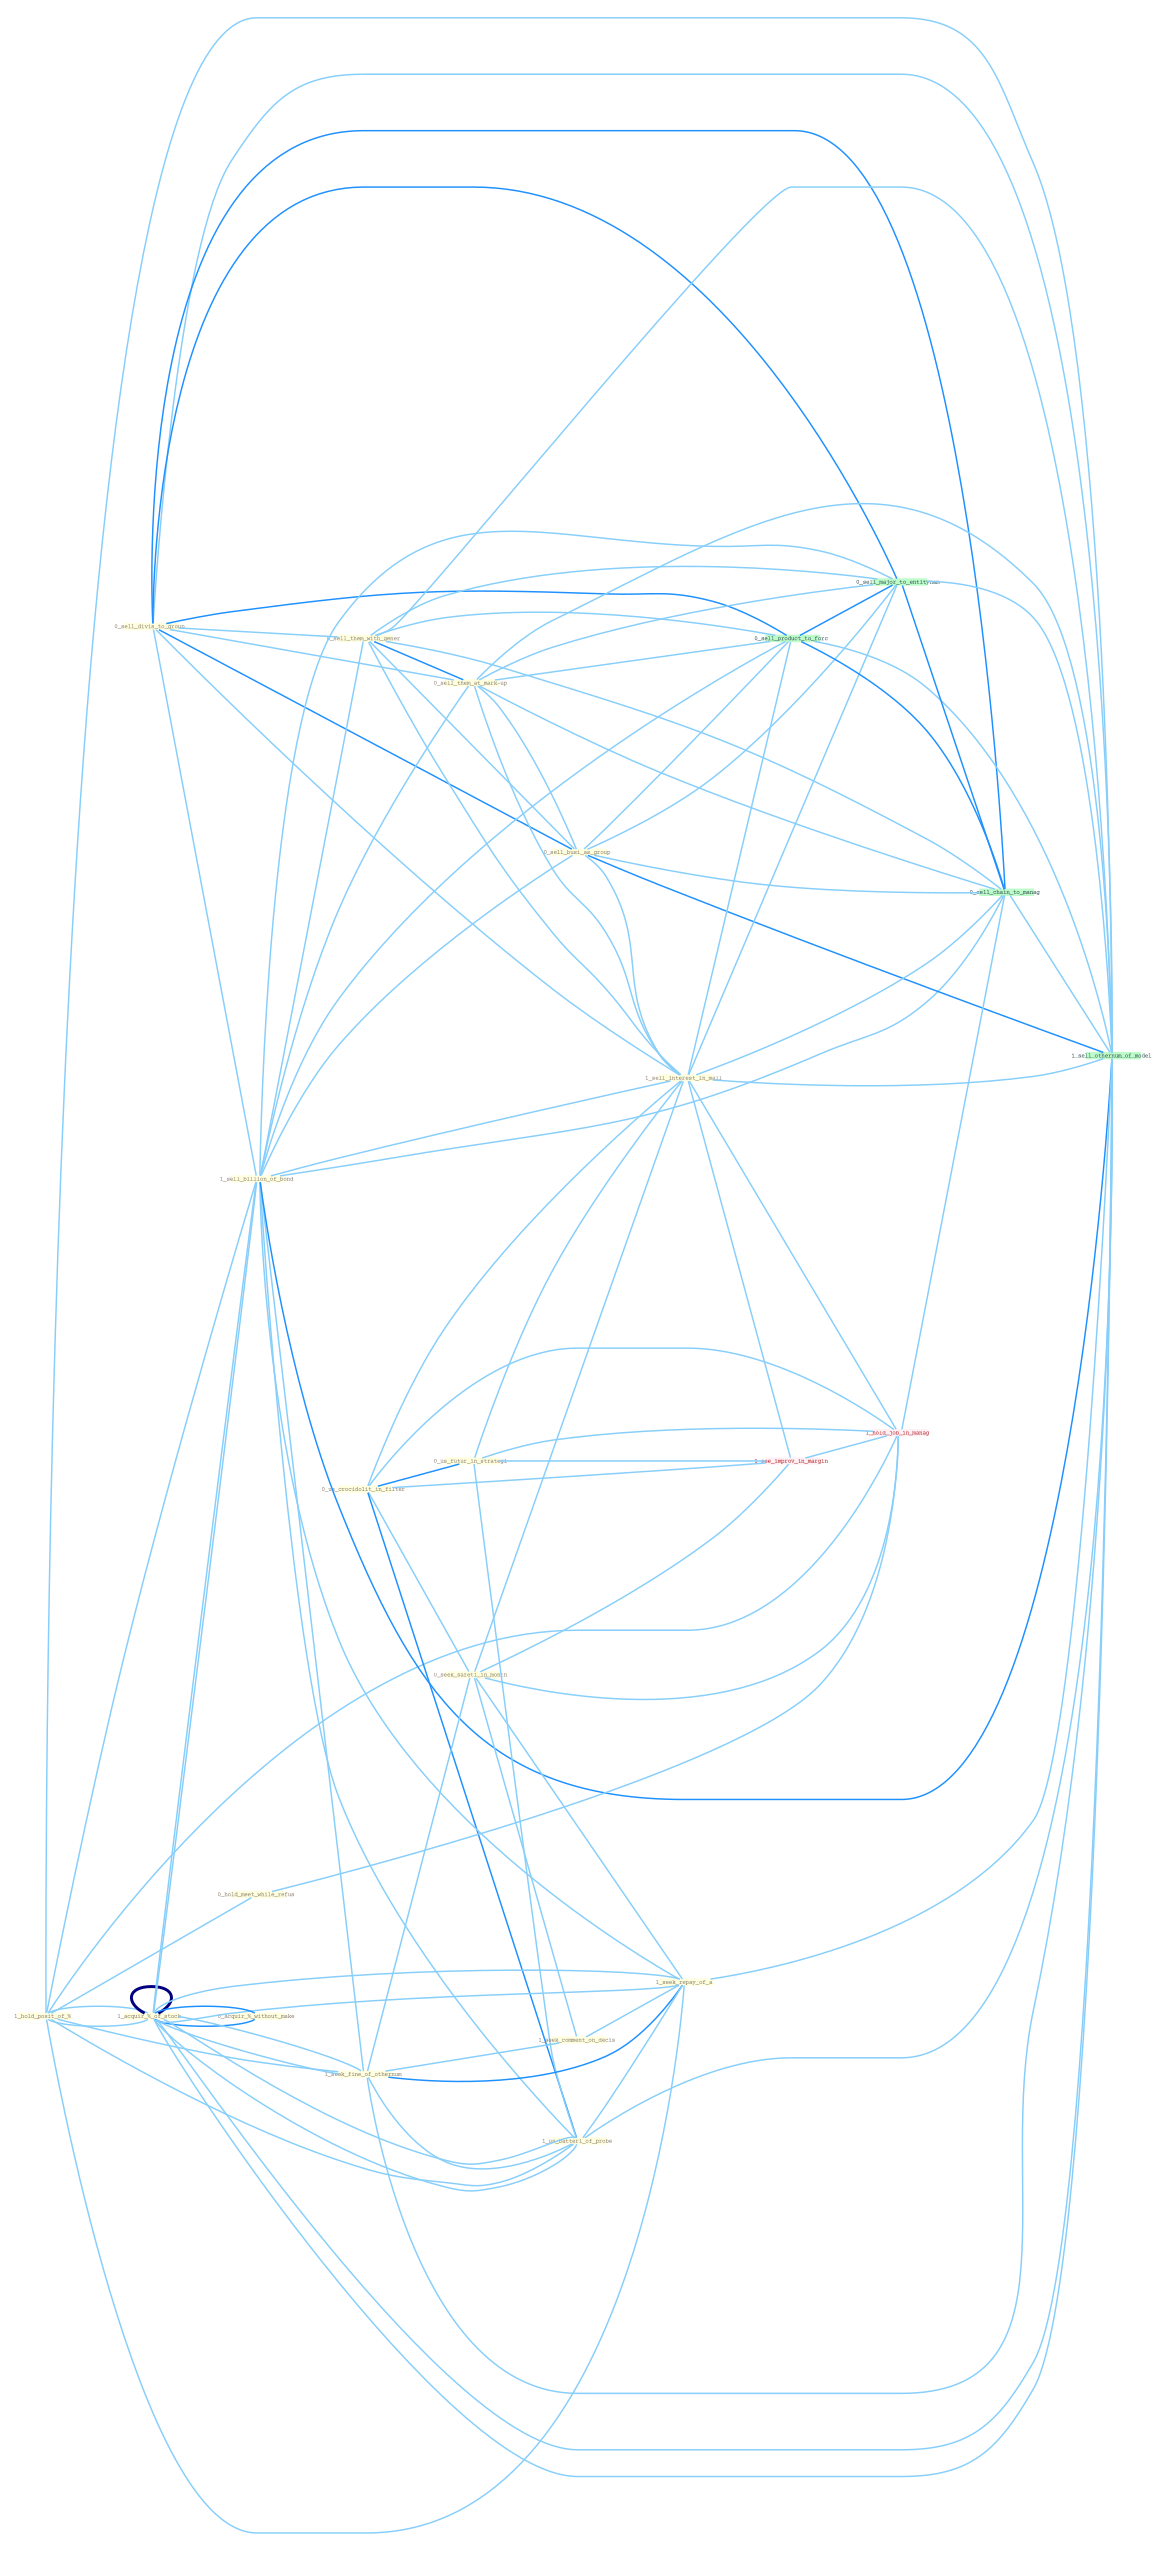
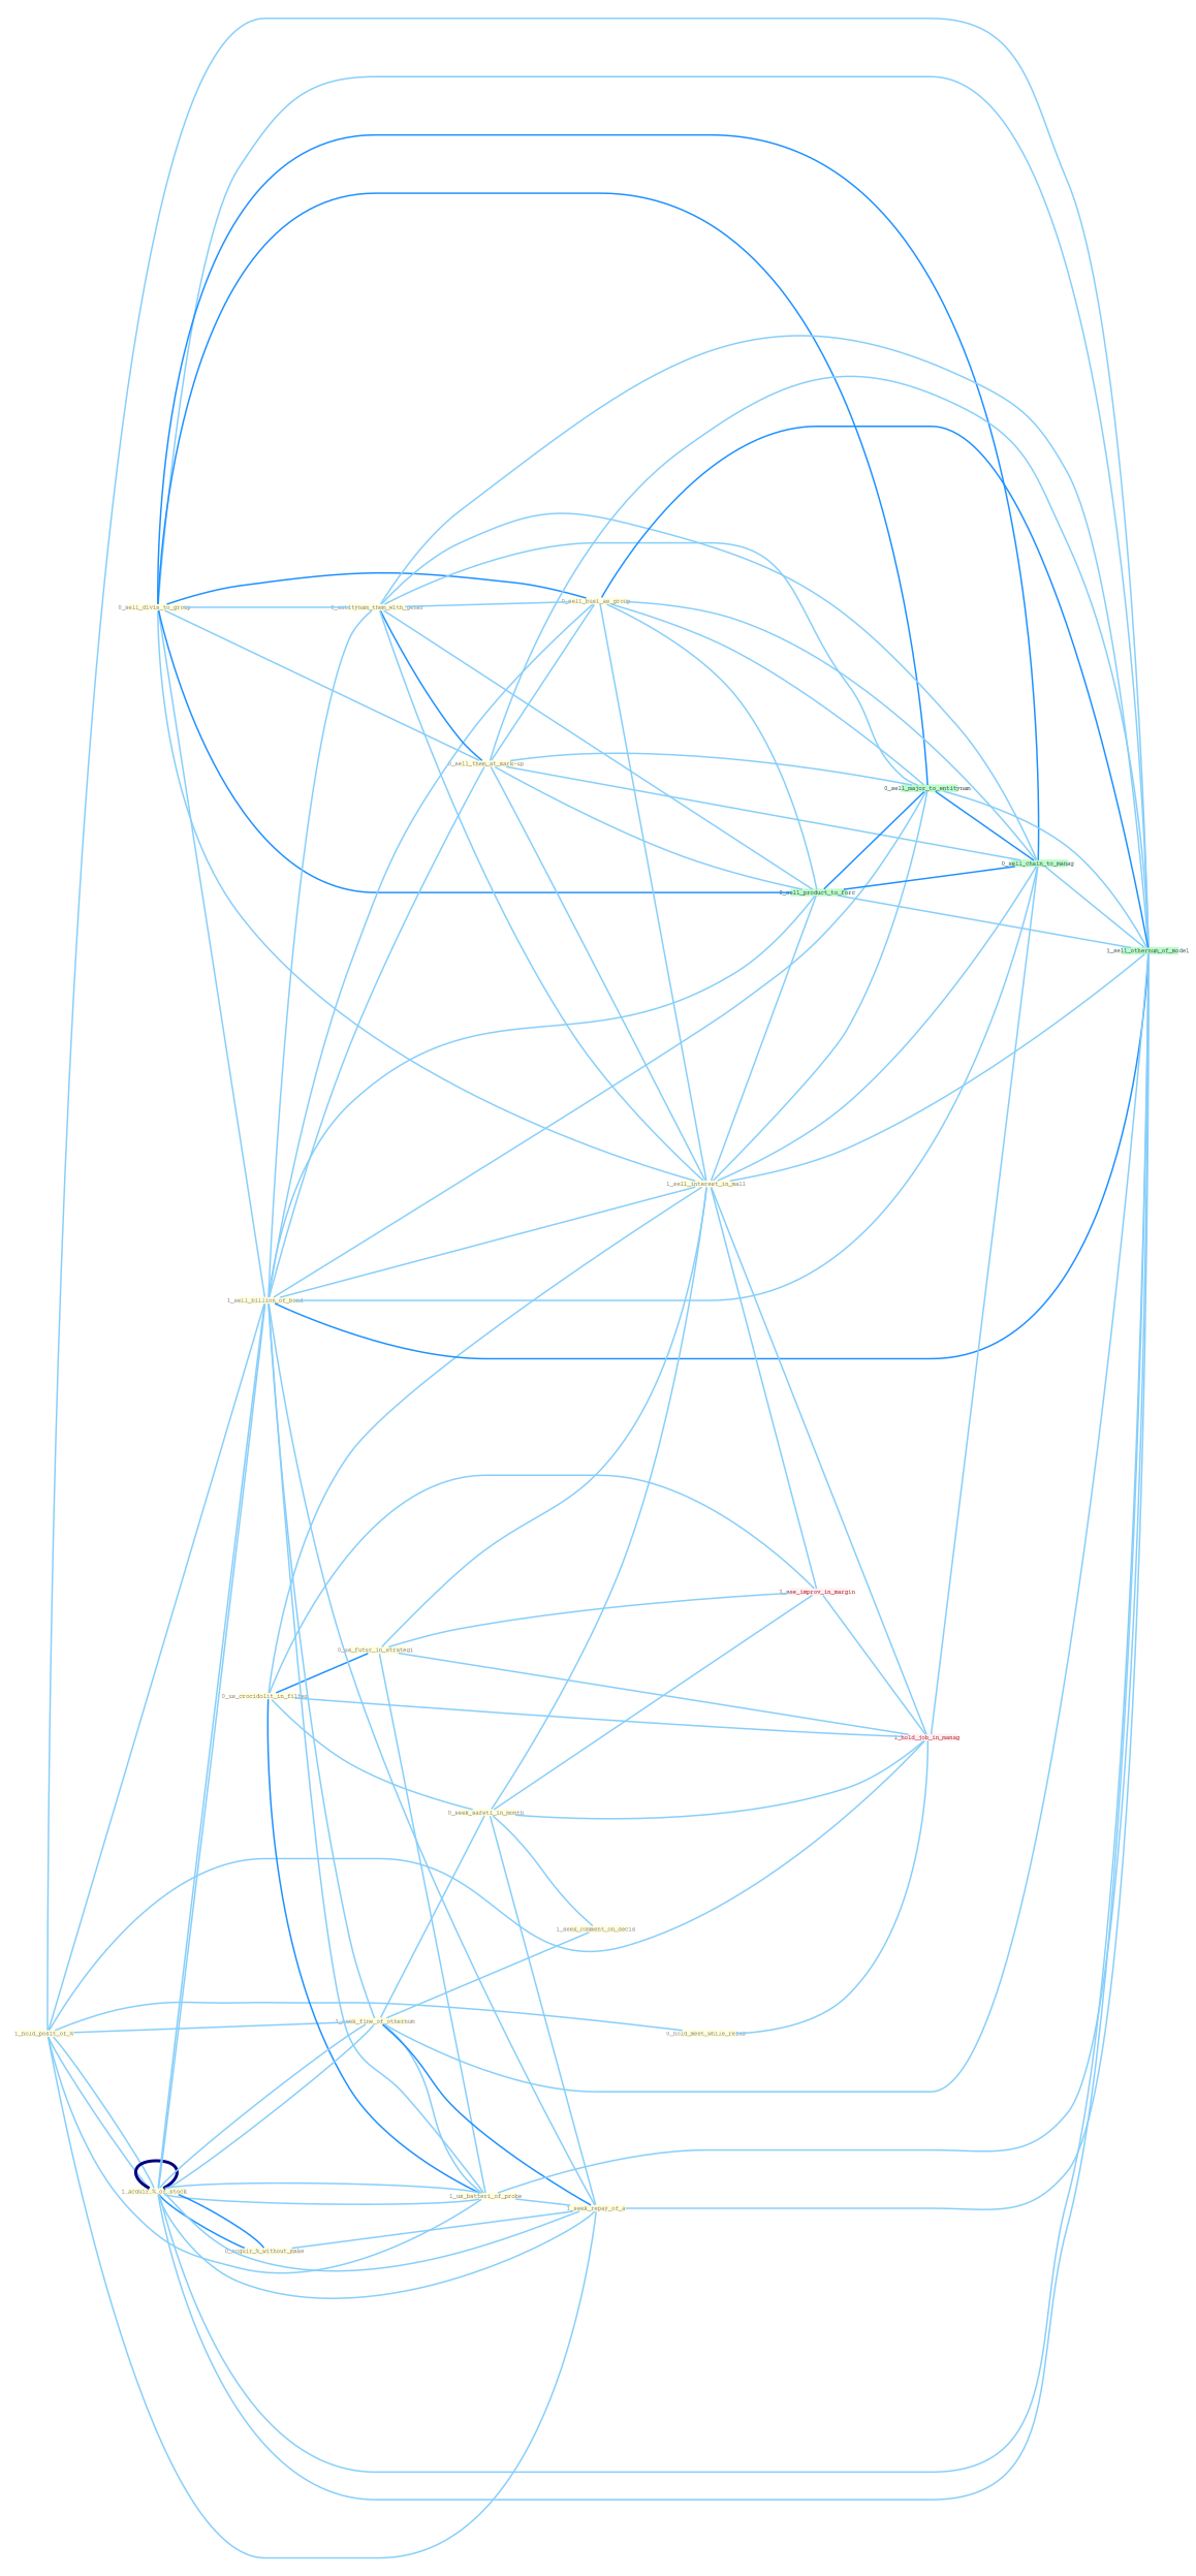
  graph {
    fontname="Courier Prime"
    rankdir=LR
    node [color="#ffffe0" fixedsize=true fontcolor="#8b7d6b" fontname="Courier Prime" fontsize=4 shape=polygon style=filled]
    edge [color="#87cefa" fontname="Courier Prime" w=1]
    "1_hold_posit_of_% " [height=.06 width=.5]
    "0_us_crocidolit_in_filter " [height=.06 width=.5]
    "0_sell_divis_to_group " [height=.06 width=.5]
    "1_acquir_%_of_stock " [height=.06 width=.5]
    "1_sell_billion_of_bond " [height=.06 width=.5]
    "0_us_futur_in_strategi " [height=.06 width=.5]
-   "0_sell_them_with_gener " [height=.06 width=.5]
+   "0_sell_them_with_gener " [height=.06 width=.5 label="0_entitynam_them_with_gener"]
    "1_seek_fine_of_othernum " [height=.06 width=.5]
    "0_sell_them_at_mark-up " [height=.06 width=.5]
    "0_hold_meet_while_refus " [height=.06 width=.5]
    "0_sell_busi_as_group " [height=.06 width=.5]
    "0_seek_safeti_in_month " [height=.06 width=.5]
    "1_seek_comment_on_decis " [height=.06 width=.5]
    "1_us_batteri_of_probe " [height=.06 width=.5]
    "1_sell_interest_in_mall " [height=.06 width=.5]
    "0_acquir_%_without_make " [height=.06 width=.5]
    "1_seek_repay_of_a " [height=.06 width=.5]
    "1_see_improv_in_margin " [color="#fff0f5" fontcolor="#b22222" height=.06 width=.5]
    "1_hold_job_in_manag " [color="#fff0f5" fontcolor="#b22222" height=.06 width=.5]
    "1_sell_othernum_of_model " [color="#BDFCC9" fontcolor="#2f4f4f" height=.06 width=.5]
    "0_sell_product_to_forc " [color="#BDFCC9" fontcolor="#2f4f4f" height=.06 width=.5]
    "0_sell_major_to_entitynam " [color="#BDFCC9" fontcolor="#2f4f4f" height=.06 width=.5]
    "0_sell_chain_to_manag " [color="#BDFCC9" fontcolor="#2f4f4f" height=.06 width=.5]
    subgraph sub_1 {
      "1_hold_posit_of_% "
      "0_us_crocidolit_in_filter "
      "0_sell_divis_to_group "
      "1_acquir_%_of_stock "
      "1_sell_billion_of_bond "
      "0_us_futur_in_strategi "
      "0_sell_them_with_gener "
      "1_seek_fine_of_othernum "
      "0_sell_them_at_mark-up "
      "0_hold_meet_while_refus "
      "0_sell_busi_as_group "
      "0_seek_safeti_in_month "
      "1_seek_comment_on_decis "
      "1_us_batteri_of_probe "
      "1_sell_interest_in_mall "
      "0_acquir_%_without_make "
      "1_seek_repay_of_a "
    }
    subgraph sub_2 {
      "1_see_improv_in_margin "
      "1_hold_job_in_manag "
    }
    "1_hold_posit_of_% " -- "1_acquir_%_of_stock "
    "1_hold_posit_of_% " -- "1_acquir_%_of_stock "
    "1_hold_posit_of_% " -- "1_sell_billion_of_bond "
    "1_hold_posit_of_% " -- "1_seek_fine_of_othernum "
    "1_hold_posit_of_% " -- "0_hold_meet_while_refus "
    "1_hold_posit_of_% " -- "1_us_batteri_of_probe "
    "1_hold_posit_of_% " -- "1_seek_repay_of_a "
    "1_hold_posit_of_% " -- "1_hold_job_in_manag "
    "1_hold_posit_of_% " -- "1_sell_othernum_of_model "
    "0_us_crocidolit_in_filter " -- "0_us_futur_in_strategi " [color="#1e90ff" w=2]
    "0_us_crocidolit_in_filter " -- "0_seek_safeti_in_month "
    "0_us_crocidolit_in_filter " -- "1_us_batteri_of_probe " [color="#1e90ff"]
    "0_us_crocidolit_in_filter " -- "1_sell_interest_in_mall "
    "0_us_crocidolit_in_filter " -- "1_see_improv_in_margin "
    "0_us_crocidolit_in_filter " -- "1_hold_job_in_manag "
    "0_sell_divis_to_group " -- "1_sell_billion_of_bond "
    "0_sell_divis_to_group " -- "0_sell_them_with_gener "
    "0_sell_divis_to_group " -- "0_sell_them_at_mark-up "
    "0_sell_divis_to_group " -- "0_sell_busi_as_group " [color="#1e90ff" w=2]
    "0_sell_divis_to_group " -- "1_sell_interest_in_mall "
    "0_sell_divis_to_group " -- "1_sell_othernum_of_model "
    "0_sell_divis_to_group " -- "0_sell_product_to_forc " [color="#1e90ff" w=2]
    "0_sell_divis_to_group " -- "0_sell_major_to_entitynam " [color="#1e90ff" w=2]
    "0_sell_divis_to_group " -- "0_sell_chain_to_manag " [color="#1e90ff" w=2]
    "1_acquir_%_of_stock " -- "1_acquir_%_of_stock " [color="#000080" style=bold w=4]
    "1_acquir_%_of_stock " -- "1_sell_billion_of_bond "
    "1_acquir_%_of_stock " -- "1_seek_fine_of_othernum "
    "1_acquir_%_of_stock " -- "1_us_batteri_of_probe "
    "1_acquir_%_of_stock " -- "0_acquir_%_without_make " [color="#1e90ff" w=2]
    "1_acquir_%_of_stock " -- "1_seek_repay_of_a "
    "1_acquir_%_of_stock " -- "1_sell_othernum_of_model "
    "1_acquir_%_of_stock " -- "1_sell_othernum_of_model "
    "1_sell_billion_of_bond " -- "1_acquir_%_of_stock "
    "1_sell_billion_of_bond " -- "0_sell_them_with_gener "
    "1_sell_billion_of_bond " -- "1_seek_fine_of_othernum "
    "1_sell_billion_of_bond " -- "0_sell_them_at_mark-up "
    "1_sell_billion_of_bond " -- "0_sell_busi_as_group "
    "1_sell_billion_of_bond " -- "1_us_batteri_of_probe "
    "1_sell_billion_of_bond " -- "1_sell_interest_in_mall "
    "1_sell_billion_of_bond " -- "1_seek_repay_of_a "
    "1_sell_billion_of_bond " -- "1_sell_othernum_of_model " [color="#1e90ff" w=2]
    "1_sell_billion_of_bond " -- "0_sell_product_to_forc "
    "1_sell_billion_of_bond " -- "0_sell_major_to_entitynam "
    "1_sell_billion_of_bond " -- "0_sell_chain_to_manag "
    "0_us_futur_in_strategi " -- "1_us_batteri_of_probe "
    "0_us_futur_in_strategi " -- "1_sell_interest_in_mall "
    "0_us_futur_in_strategi " -- "1_see_improv_in_margin "
    "0_us_futur_in_strategi " -- "1_hold_job_in_manag "
    "0_sell_them_with_gener " -- "0_sell_them_at_mark-up " [color="#1e90ff" w=2]
    "0_sell_them_with_gener " -- "0_sell_busi_as_group "
    "0_sell_them_with_gener " -- "1_sell_interest_in_mall "
    "0_sell_them_with_gener " -- "1_sell_othernum_of_model "
    "0_sell_them_with_gener " -- "0_sell_product_to_forc "
    "0_sell_them_with_gener " -- "0_sell_major_to_entitynam "
    "0_sell_them_with_gener " -- "0_sell_chain_to_manag "
    "1_seek_fine_of_othernum " -- "1_acquir_%_of_stock "
    "1_seek_fine_of_othernum " -- "0_seek_safeti_in_month "
    "1_seek_fine_of_othernum " -- "1_seek_comment_on_decis "
    "1_seek_fine_of_othernum " -- "1_us_batteri_of_probe "
    "1_seek_fine_of_othernum " -- "1_seek_repay_of_a " [color="#1e90ff" w=2]
    "1_seek_fine_of_othernum " -- "1_sell_othernum_of_model "
    "0_sell_them_at_mark-up " -- "0_sell_busi_as_group "
    "0_sell_them_at_mark-up " -- "1_sell_interest_in_mall "
    "0_sell_them_at_mark-up " -- "1_sell_othernum_of_model "
    "0_sell_them_at_mark-up " -- "0_sell_product_to_forc "
    "0_sell_them_at_mark-up " -- "0_sell_major_to_entitynam "
    "0_sell_them_at_mark-up " -- "0_sell_chain_to_manag "
    "0_hold_meet_while_refus " -- "1_hold_job_in_manag "
    "0_sell_busi_as_group " -- "1_sell_interest_in_mall "
    "0_sell_busi_as_group " -- "1_sell_othernum_of_model " [color="#1e90ff"]
    "0_sell_busi_as_group " -- "0_sell_product_to_forc "
    "0_sell_busi_as_group " -- "0_sell_major_to_entitynam "
    "0_sell_busi_as_group " -- "0_sell_chain_to_manag "
    "0_seek_safeti_in_month " -- "1_seek_comment_on_decis "
    "0_seek_safeti_in_month " -- "1_sell_interest_in_mall "
    "0_seek_safeti_in_month " -- "1_seek_repay_of_a "
    "0_seek_safeti_in_month " -- "1_see_improv_in_margin "
    "0_seek_safeti_in_month " -- "1_hold_job_in_manag "
-   "1_seek_comment_on_decis " -- "1_seek_repay_of_a "
+   "0_acquir_%_without_make " -- "1_seek_repay_of_a "
    "1_us_batteri_of_probe " -- "1_acquir_%_of_stock "
    "1_us_batteri_of_probe " -- "1_seek_repay_of_a "
    "1_us_batteri_of_probe " -- "1_sell_othernum_of_model "
    "1_sell_interest_in_mall " -- "1_see_improv_in_margin "
    "1_sell_interest_in_mall " -- "1_hold_job_in_manag "
    "1_sell_interest_in_mall " -- "1_sell_othernum_of_model "
    "1_sell_interest_in_mall " -- "0_sell_product_to_forc "
    "1_sell_interest_in_mall " -- "0_sell_major_to_entitynam "
    "1_sell_interest_in_mall " -- "0_sell_chain_to_manag "
    "0_acquir_%_without_make " -- "1_acquir_%_of_stock " [color="#1e90ff" w=2]
    "1_seek_repay_of_a " -- "1_acquir_%_of_stock "
    "1_seek_repay_of_a " -- "1_sell_othernum_of_model "
    "1_see_improv_in_margin " -- "1_hold_job_in_manag "
    "1_hold_job_in_manag " -- "0_sell_chain_to_manag "
    "0_sell_product_to_forc " -- "1_sell_othernum_of_model "
    "0_sell_product_to_forc " -- "0_sell_major_to_entitynam " [color="#1e90ff" w=2]
    "0_sell_product_to_forc " -- "0_sell_chain_to_manag " [color="#1e90ff" w=2]
    "0_sell_major_to_entitynam " -- "1_sell_othernum_of_model "
    "0_sell_major_to_entitynam " -- "0_sell_chain_to_manag " [color="#1e90ff" w=2]
    "0_sell_chain_to_manag " -- "1_sell_othernum_of_model "
  }
